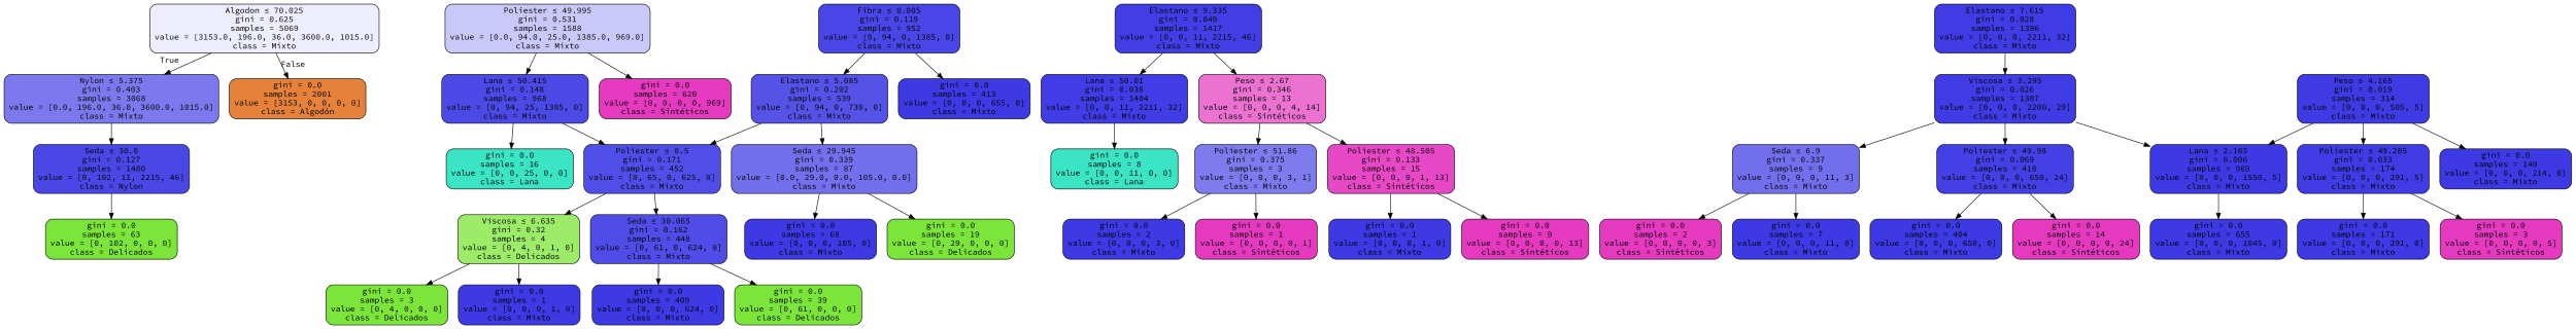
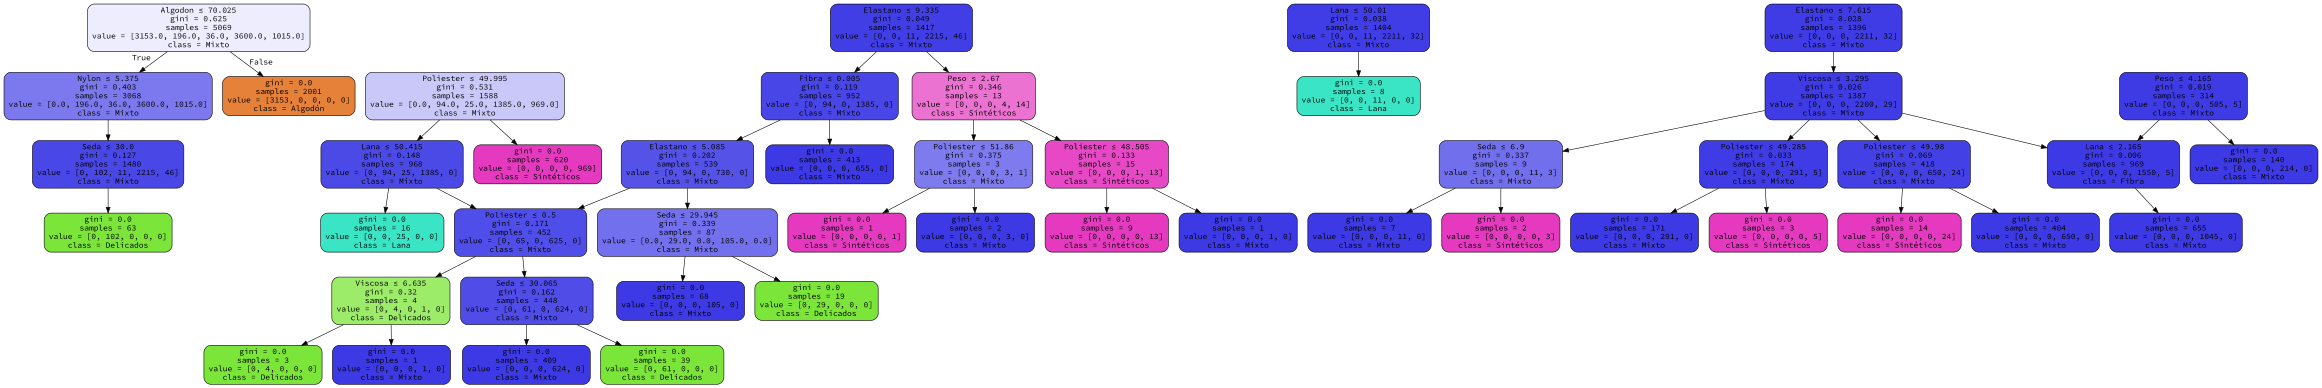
  digraph {
    fontname="Source Code Pro"
    node [color=black fillcolor="#3c39e5" fontname="Source Code Pro" shape=box style="filled, rounded"]
    edge [fontname="Source Code Pro"]
    n1 [fillcolor="#ededfd" label=<Algodon &le; 70.025<br/>gini = 0.625<br/>samples = 5069<br/>value = [3153.0, 196.0, 36.0, 3600.0, 1015.0]<br/>class = Mixto>]
    n2 [fillcolor="#7b79ed" label=<Nylon &le; 5.375<br/>gini = 0.403<br/>samples = 3068<br/>value = [0.0, 196.0, 36.0, 3600.0, 1015.0]<br/>class = Mixto>]
    n3 [fillcolor="#e58139" label=<gini = 0.0<br/>samples = 2001<br/>value = [3153, 0, 0, 0, 0]<br/>class = Algodón>]
-   n4 [fillcolor="#4a47e7" label=<Seda &le; 30.0<br/>gini = 0.127<br/>samples = 1480<br/>value = [0, 102, 11, 2215, 46]<br/>class = Nylon>]
+   n4 [fillcolor="#4a47e7" label=<Seda &le; 30.0<br/>gini = 0.127<br/>samples = 1480<br/>value = [0, 102, 11, 2215, 46]<br/>class = Mixto>]
    n5 [fillcolor="#7be539" label=<gini = 0.0<br/>samples = 63<br/>value = [0, 102, 0, 0, 0]<br/>class = Delicados>]
    n6 [fillcolor="#c9c8f8" label=<Poliester &le; 49.995<br/>gini = 0.531<br/>samples = 1588<br/>value = [0.0, 94.0, 25.0, 1385.0, 969.0]<br/>class = Mixto>]
    n7 [fillcolor="#4c4ae7" label=<Lana &le; 50.415<br/>gini = 0.148<br/>samples = 968<br/>value = [0, 94, 25, 1385, 0]<br/>class = Mixto>]
    n8 [fillcolor="#e539c0" label=<gini = 0.0<br/>samples = 620<br/>value = [0, 0, 0, 0, 969]<br/>class = Sintéticos>]
    n9 [fillcolor="#413ee6" label=<Elastano &le; 9.335<br/>gini = 0.049<br/>samples = 1417<br/>value = [0, 0, 11, 2215, 46]<br/>class = Mixto>]
    n10 [fillcolor="#403de6" label=<Lana &le; 50.01<br/>gini = 0.038<br/>samples = 1404<br/>value = [0, 0, 11, 2211, 32]<br/>class = Mixto>]
    n11 [fillcolor="#ec72d2" label=<Peso &le; 2.67<br/>gini = 0.346<br/>samples = 13<br/>value = [0, 0, 0, 4, 14]<br/>class = Sintéticos>]
    n12 [fillcolor="#39e5c5" label=<gini = 0.0<br/>samples = 8<br/>value = [0, 0, 11, 0, 0]<br/>class = Lana>]
    n13 [fillcolor="#7d7bee" label=<Poliester &le; 51.86<br/>gini = 0.375<br/>samples = 3<br/>value = [0, 0, 0, 3, 1]<br/>class = Mixto>]
    n14 [fillcolor="#e748c5" label=<Poliester &le; 48.505<br/>gini = 0.133<br/>samples = 15<br/>value = [0, 0, 0, 1, 13]<br/>class = Sintéticos>]
    n15 [fillcolor="#3f3ce5" label=<Elastano &le; 7.615<br/>gini = 0.028<br/>samples = 1396<br/>value = [0, 0, 0, 2211, 32]<br/>class = Mixto>]
    n16 [fillcolor="#3f3ce5" label=<Viscosa &le; 3.295<br/>gini = 0.026<br/>samples = 1387<br/>value = [0, 0, 0, 2200, 29]<br/>class = Mixto>]
    n17 [fillcolor="#716fec" label=<Seda &le; 6.9<br/>gini = 0.337<br/>samples = 9<br/>value = [0, 0, 0, 11, 3]<br/>class = Mixto>]
    n18 [fillcolor="#4340e6" label=<Poliester &le; 49.98<br/>gini = 0.069<br/>samples = 418<br/>value = [0, 0, 0, 650, 24]<br/>class = Mixto>]
-   n19 [fillcolor="#3d3ae5" label=<Lana &le; 2.165<br/>gini = 0.006<br/>samples = 969<br/>value = [0, 0, 0, 1550, 5]<br/>class = Mixto>]
+   n19 [fillcolor="#3d3ae5" label=<Lana &le; 2.165<br/>gini = 0.006<br/>samples = 969<br/>value = [0, 0, 0, 1550, 5]<br/>class = Fibra>]
    n20 [fillcolor="#e539c0" label=<gini = 0.0<br/>samples = 2<br/>value = [0, 0, 0, 0, 3]<br/>class = Sintéticos>]
    n21 [label=<gini = 0.0<br/>samples = 7<br/>value = [0, 0, 0, 11, 0]<br/>class = Mixto>]
    n22 [label=<gini = 0.0<br/>samples = 404<br/>value = [0, 0, 0, 650, 0]<br/>class = Mixto>]
    n23 [fillcolor="#e539c0" label=<gini = 0.0<br/>samples = 14<br/>value = [0, 0, 0, 0, 24]<br/>class = Sintéticos>]
    n24 [label=<gini = 0.0<br/>samples = 655<br/>value = [0, 0, 0, 1045, 0]<br/>class = Mixto>]
    n25 [fillcolor="#3e3be5" label=<Peso &le; 4.165<br/>gini = 0.019<br/>samples = 314<br/>value = [0, 0, 0, 505, 5]<br/>class = Mixto>]
    n26 [fillcolor="#3f3ce5" label=<Poliester &le; 49.285<br/>gini = 0.033<br/>samples = 174<br/>value = [0, 0, 0, 291, 5]<br/>class = Mixto>]
    n27 [label=<gini = 0.0<br/>samples = 140<br/>value = [0, 0, 0, 214, 0]<br/>class = Mixto>]
    n28 [label=<gini = 0.0<br/>samples = 171<br/>value = [0, 0, 0, 291, 0]<br/>class = Mixto>]
    n29 [fillcolor="#e539c0" label=<gini = 0.0<br/>samples = 3<br/>value = [0, 0, 0, 0, 5]<br/>class = Sintéticos>]
    n30 [label=<gini = 0.0<br/>samples = 2<br/>value = [0, 0, 0, 3, 0]<br/>class = Mixto>]
    n31 [fillcolor="#e539c0" label=<gini = 0.0<br/>samples = 1<br/>value = [0, 0, 0, 0, 1]<br/>class = Sintéticos>]
    n32 [label=<gini = 0.0<br/>samples = 1<br/>value = [0, 0, 0, 1, 0]<br/>class = Mixto>]
    n33 [fillcolor="#e539c0" label=<gini = 0.0<br/>samples = 9<br/>value = [0, 0, 0, 0, 13]<br/>class = Sintéticos>]
    n34 [fillcolor="#39e5c5" label=<gini = 0.0<br/>samples = 16<br/>value = [0, 0, 25, 0, 0]<br/>class = Lana>]
    n35 [fillcolor="#504ee8" label=<Poliester &le; 0.5<br/>gini = 0.171<br/>samples = 452<br/>value = [0, 65, 0, 625, 0]<br/>class = Mixto>]
    n36 [fillcolor="#4946e7" label=<Fibra &le; 0.005<br/>gini = 0.119<br/>samples = 952<br/>value = [0, 94, 0, 1385, 0]<br/>class = Mixto>]
    n37 [fillcolor="#5552e8" label=<Elastano &le; 5.085<br/>gini = 0.202<br/>samples = 539<br/>value = [0, 94, 0, 730, 0]<br/>class = Mixto>]
    n38 [label=<gini = 0.0<br/>samples = 413<br/>value = [0, 0, 0, 655, 0]<br/>class = Mixto>]
    n39 [fillcolor="#7270ec" label=<Seda &le; 29.945<br/>gini = 0.339<br/>samples = 87<br/>value = [0.0, 29.0, 0.0, 105.0, 0.0]<br/>class = Mixto>]
    n40 [fillcolor="#9cec6a" label=<Viscosa &le; 6.635<br/>gini = 0.32<br/>samples = 4<br/>value = [0, 4, 0, 1, 0]<br/>class = Delicados>]
    n41 [fillcolor="#4f4ce8" label=<Seda &le; 30.065<br/>gini = 0.162<br/>samples = 448<br/>value = [0, 61, 0, 624, 0]<br/>class = Mixto>]
    n42 [label=<gini = 0.0<br/>samples = 68<br/>value = [0, 0, 0, 105, 0]<br/>class = Mixto>]
    n43 [fillcolor="#7be539" label=<gini = 0.0<br/>samples = 19<br/>value = [0, 29, 0, 0, 0]<br/>class = Delicados>]
    n44 [fillcolor="#7be539" label=<gini = 0.0<br/>samples = 3<br/>value = [0, 4, 0, 0, 0]<br/>class = Delicados>]
    n45 [label=<gini = 0.0<br/>samples = 1<br/>value = [0, 0, 0, 1, 0]<br/>class = Mixto>]
    n46 [label=<gini = 0.0<br/>samples = 409<br/>value = [0, 0, 0, 624, 0]<br/>class = Mixto>]
    n47 [fillcolor="#7be539" label=<gini = 0.0<br/>samples = 39<br/>value = [0, 61, 0, 0, 0]<br/>class = Delicados>]
    n1 -> n2 [headlabel=True labelangle=45 labeldistance=2.5]
    n1 -> n3 [headlabel=False labelangle=-45 labeldistance=2.5]
    n2 -> n4
    n4 -> n5
    n6 -> n7
    n6 -> n8
    n7 -> n34
    n7 -> n35
-   n9 -> n10
+   n9 -> n36
    n9 -> n11
    n10 -> n12
    n11 -> n13
    n11 -> n14
    n13 -> n30
    n13 -> n31
    n14 -> n32
    n14 -> n33
    n15 -> n16
    n16 -> n17
    n16 -> n18
    n16 -> n19
    n17 -> n20
    n17 -> n21
    n18 -> n22
    n18 -> n23
    n19 -> n24
    n25 -> n19
-   n25 -> n26
+   n16 -> n26
    n25 -> n27
    n26 -> n28
    n26 -> n29
    n35 -> n40
    n35 -> n41
    n36 -> n37
    n36 -> n38
    n37 -> n35
    n37 -> n39
    n39 -> n42
    n39 -> n43
    n40 -> n44
    n40 -> n45
    n41 -> n46
    n41 -> n47
  }
